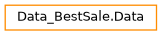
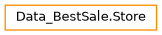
  digraph {
    rankdir=LR
-   n1 [color=darkorange fillcolor=white fontname=Helvetica fontsize=10 height=0.2 label="Data_BestSale.Data" shape=box style=filled width=0.4]
+   n1 [color=darkorange fillcolor=white fontname=Helvetica fontsize=10 height=0.2 label="Data_BestSale.Store" shape=box style=filled width=0.4]
  }
